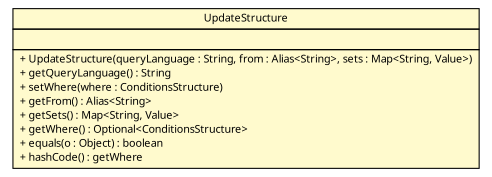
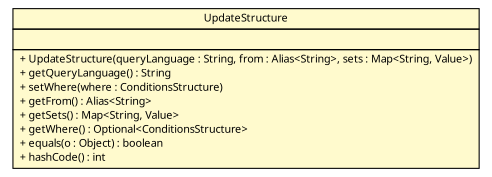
  digraph {
    nodesep=0.25
    ranksep=0.5
    fontname="Noto Sans"
-   n1 [fontcolor=black fontname="Noto Sans" fontsize=10.0 label=<<table title="br.gov.to.sefaz.persistence.query.structure.update.UpdateStructure" border="0" cellborder="1" cellspacing="0" cellpadding="2" port="p" bgcolor="lemonChiffon" href="./UpdateStructure.html"> 		<tr><td><table border="0" cellspacing="0" cellpadding="1"> <tr><td align="center" balign="center"> UpdateStructure </td></tr> 		</table></td></tr> 		<tr><td><table border="0" cellspacing="0" cellpadding="1"> <tr><td align="left" balign="left">  </td></tr> 		</table></td></tr> 		<tr><td><table border="0" cellspacing="0" cellpadding="1"> <tr><td align="left" balign="left"> + UpdateStructure(queryLanguage : String, from : Alias&lt;String&gt;, sets : Map&lt;String, Value&gt;) </td></tr> <tr><td align="left" balign="left"> + getQueryLanguage() : String </td></tr> <tr><td align="left" balign="left"> + setWhere(where : ConditionsStructure) </td></tr> <tr><td align="left" balign="left"> + getFrom() : Alias&lt;String&gt; </td></tr> <tr><td align="left" balign="left"> + getSets() : Map&lt;String, Value&gt; </td></tr> <tr><td align="left" balign="left"> + getWhere() : Optional&lt;ConditionsStructure&gt; </td></tr> <tr><td align="left" balign="left"> + equals(o : Object) : boolean </td></tr> <tr><td align="left" balign="left"> + hashCode() : getWhere </td></tr> 		</table></td></tr> 		</table>> shape=plaintext]
+   n1 [fontcolor=black fontname="Noto Sans" fontsize=10.0 label=<<table title="br.gov.to.sefaz.persistence.query.structure.update.UpdateStructure" border="0" cellborder="1" cellspacing="0" cellpadding="2" port="p" bgcolor="lemonChiffon" href="./UpdateStructure.html"> 		<tr><td><table border="0" cellspacing="0" cellpadding="1"> <tr><td align="center" balign="center"> UpdateStructure </td></tr> 		</table></td></tr> 		<tr><td><table border="0" cellspacing="0" cellpadding="1"> <tr><td align="left" balign="left">  </td></tr> 		</table></td></tr> 		<tr><td><table border="0" cellspacing="0" cellpadding="1"> <tr><td align="left" balign="left"> + UpdateStructure(queryLanguage : String, from : Alias&lt;String&gt;, sets : Map&lt;String, Value&gt;) </td></tr> <tr><td align="left" balign="left"> + getQueryLanguage() : String </td></tr> <tr><td align="left" balign="left"> + setWhere(where : ConditionsStructure) </td></tr> <tr><td align="left" balign="left"> + getFrom() : Alias&lt;String&gt; </td></tr> <tr><td align="left" balign="left"> + getSets() : Map&lt;String, Value&gt; </td></tr> <tr><td align="left" balign="left"> + getWhere() : Optional&lt;ConditionsStructure&gt; </td></tr> <tr><td align="left" balign="left"> + equals(o : Object) : boolean </td></tr> <tr><td align="left" balign="left"> + hashCode() : int </td></tr> 		</table></td></tr> 		</table>> shape=plaintext]
  }
